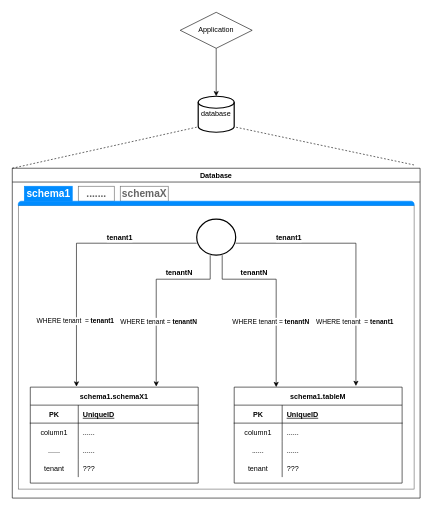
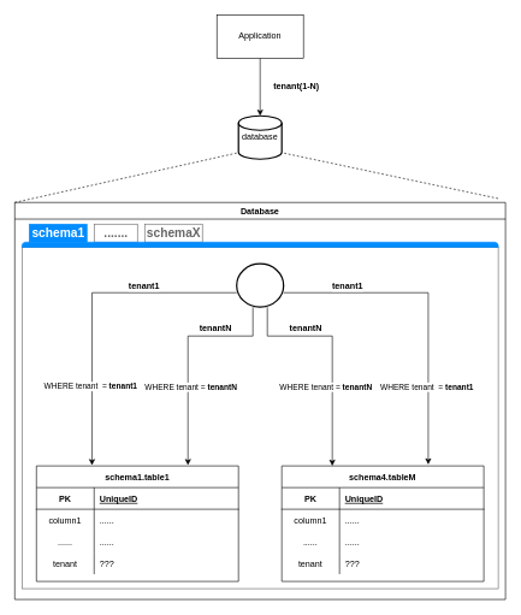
  <mxCell id="0" />
  <mxCell id="1" parent="0" />
  <mxCell id="2" style="edgeStyle=orthogonalEdgeStyle;rounded=0;orthogonalLoop=1;jettySize=auto;html=1;" edge="1" parent="1" source="3" target="4"><mxGeometry relative="1" as="geometry" /></mxCell>
- <mxCell id="3" value="&lt;div&gt;Application&lt;/div&gt;" style="rhombus;whiteSpace=wrap;html=1;" parent="1" vertex="1"><mxGeometry x="300" y="20" width="120" height="60" as="geometry" /></mxCell>
+ <mxCell id="3" value="&lt;div&gt;Application&lt;/div&gt;" style="rounded=0;whiteSpace=wrap;html=1;" parent="1" vertex="1"><mxGeometry x="300" y="20" width="120" height="60" as="geometry" /></mxCell>
  <mxCell id="4" value="database" style="strokeWidth=2;html=1;shape=mxgraph.flowchart.database;whiteSpace=wrap;" parent="1" vertex="1"><mxGeometry x="330" y="160" width="60" height="60" as="geometry" /></mxCell>
  <mxCell id="5" value="Database" style="swimlane;" parent="1" vertex="1"><mxGeometry x="20" y="280" width="680" height="550" as="geometry" /></mxCell>
  <mxCell id="6" value="" style="endArrow=none;dashed=1;html=1;exitX=0;exitY=0;exitDx=0;exitDy=0;entryX=0;entryY=0.85;entryDx=0;entryDy=0;entryPerimeter=0;" parent="1" source="5" target="4" edge="1"><mxGeometry width="50" height="50" relative="1" as="geometry"><mxPoint x="350" y="410" as="sourcePoint" /><mxPoint x="400" y="360" as="targetPoint" /></mxGeometry></mxCell>
  <mxCell id="7" value="" style="endArrow=none;dashed=1;html=1;entryX=1;entryY=0.85;entryDx=0;entryDy=0;entryPerimeter=0;exitX=0.985;exitY=-0.01;exitDx=0;exitDy=0;exitPerimeter=0;" parent="1" source="5" target="4" edge="1"><mxGeometry width="50" height="50" relative="1" as="geometry"><mxPoint x="350" y="410" as="sourcePoint" /><mxPoint x="400" y="360" as="targetPoint" /></mxGeometry></mxCell>
+ <mxCell id="8" value="&lt;b&gt;tenant(1-N)&lt;/b&gt;" style="text;html=1;align=center;verticalAlign=middle;resizable=0;points=[];autosize=1;" vertex="1" parent="1"><mxGeometry x="370" y="110" width="80" height="20" as="geometry" /></mxCell>
  <mxCell id="9" value="" style="strokeWidth=1;shadow=0;dashed=0;align=center;html=1;shape=mxgraph.mockup.containers.marginRect2;rectMarginTop=32;strokeColor=#666666;gradientColor=none;labelBackgroundColor=none;" vertex="1" parent="1"><mxGeometry x="30" y="310" width="660" height="505" as="geometry" /></mxCell>
  <mxCell id="10" value="&lt;b&gt;schemaX&lt;/b&gt;" style="strokeColor=inherit;fillColor=inherit;gradientColor=inherit;strokeWidth=1;shadow=0;dashed=0;align=center;html=1;shape=mxgraph.mockup.containers.rrect;rSize=0;fontSize=17;fontColor=#666666;gradientColor=none;" vertex="1" parent="9"><mxGeometry width="80" height="25" relative="1" as="geometry"><mxPoint x="170" as="offset" /></mxGeometry></mxCell>
  <mxCell id="11" value="&lt;b&gt;schema1&lt;/b&gt;" style="strokeWidth=1;shadow=0;dashed=0;align=center;html=1;shape=mxgraph.mockup.containers.rrect;rSize=0;fontSize=17;fontColor=#ffffff;strokeColor=#008cff;fillColor=#008cff;" vertex="1" parent="9"><mxGeometry width="80" height="25" relative="1" as="geometry"><mxPoint x="10" as="offset" /></mxGeometry></mxCell>
  <mxCell id="12" value="&lt;b&gt;.......&lt;/b&gt;" style="strokeColor=inherit;fillColor=inherit;gradientColor=inherit;strokeWidth=1;shadow=0;dashed=0;align=center;html=1;shape=mxgraph.mockup.containers.rrect;rSize=0;fontSize=17;fontColor=#666666;gradientColor=none;" vertex="1" parent="9"><mxGeometry width="60" height="25" relative="1" as="geometry"><mxPoint x="100" as="offset" /></mxGeometry></mxCell>
  <mxCell id="13" value="" style="strokeWidth=1;shadow=0;dashed=0;align=center;html=1;shape=mxgraph.mockup.containers.topButton;rSize=5;strokeColor=#008cff;fillColor=#008cff;gradientColor=none;resizeWidth=1;movable=0;deletable=1;" vertex="1" parent="9"><mxGeometry width="660" height="7" relative="1" as="geometry"><mxPoint y="25" as="offset" /></mxGeometry></mxCell>
- <mxCell id="14" value="schema1.schemaX1" style="shape=table;startSize=30;container=1;collapsible=1;childLayout=tableLayout;fixedRows=1;rowLines=0;fontStyle=1;align=center;resizeLast=1;labelBackgroundColor=none;" vertex="1" parent="1"><mxGeometry x="50" y="645" width="280" height="160" as="geometry" /></mxCell>
+ <mxCell id="14" value="schema1.table1" style="shape=table;startSize=30;container=1;collapsible=1;childLayout=tableLayout;fixedRows=1;rowLines=0;fontStyle=1;align=center;resizeLast=1;labelBackgroundColor=none;" vertex="1" parent="1"><mxGeometry x="50" y="645" width="280" height="160" as="geometry" /></mxCell>
  <mxCell id="15" value="" style="shape=partialRectangle;collapsible=0;dropTarget=0;pointerEvents=0;fillColor=none;top=0;left=0;bottom=1;right=0;points=[[0,0.5],[1,0.5]];portConstraint=eastwest;" vertex="1" parent="14"><mxGeometry y="30" width="280" height="30" as="geometry" /></mxCell>
  <mxCell id="16" value="PK" style="shape=partialRectangle;connectable=0;fillColor=none;top=0;left=0;bottom=0;right=0;fontStyle=1;overflow=hidden;" vertex="1" parent="15"><mxGeometry width="80" height="30" as="geometry" /></mxCell>
  <mxCell id="17" value="UniqueID" style="shape=partialRectangle;connectable=0;fillColor=none;top=0;left=0;bottom=0;right=0;align=left;spacingLeft=6;fontStyle=5;overflow=hidden;" vertex="1" parent="15"><mxGeometry x="80" width="200" height="30" as="geometry" /></mxCell>
  <mxCell id="18" value="" style="shape=partialRectangle;collapsible=0;dropTarget=0;pointerEvents=0;fillColor=none;top=0;left=0;bottom=0;right=0;points=[[0,0.5],[1,0.5]];portConstraint=eastwest;" vertex="1" parent="14"><mxGeometry y="60" width="280" height="30" as="geometry" /></mxCell>
  <mxCell id="19" value="column1" style="shape=partialRectangle;connectable=0;fillColor=none;top=0;left=0;bottom=0;right=0;editable=1;overflow=hidden;" vertex="1" parent="18"><mxGeometry width="80" height="30" as="geometry" /></mxCell>
  <mxCell id="20" value="......" style="shape=partialRectangle;connectable=0;fillColor=none;top=0;left=0;bottom=0;right=0;align=left;spacingLeft=6;overflow=hidden;" vertex="1" parent="18"><mxGeometry x="80" width="200" height="30" as="geometry" /></mxCell>
  <mxCell id="21" value="" style="shape=partialRectangle;collapsible=0;dropTarget=0;pointerEvents=0;fillColor=none;top=0;left=0;bottom=0;right=0;points=[[0,0.5],[1,0.5]];portConstraint=eastwest;" vertex="1" parent="14"><mxGeometry y="90" width="280" height="30" as="geometry" /></mxCell>
  <mxCell id="22" value="......" style="shape=partialRectangle;connectable=0;fillColor=none;top=0;left=0;bottom=0;right=0;editable=1;overflow=hidden;" vertex="1" parent="21"><mxGeometry width="80" height="30" as="geometry" /></mxCell>
  <mxCell id="23" value="......" style="shape=partialRectangle;connectable=0;fillColor=none;top=0;left=0;bottom=0;right=0;align=left;spacingLeft=6;overflow=hidden;" vertex="1" parent="21"><mxGeometry x="80" width="200" height="30" as="geometry" /></mxCell>
  <mxCell id="24" value="" style="shape=partialRectangle;collapsible=0;dropTarget=0;pointerEvents=0;fillColor=none;top=0;left=0;bottom=0;right=0;points=[[0,0.5],[1,0.5]];portConstraint=eastwest;" vertex="1" parent="14"><mxGeometry y="120" width="280" height="30" as="geometry" /></mxCell>
  <mxCell id="25" value="tenant" style="shape=partialRectangle;connectable=0;fillColor=none;top=0;left=0;bottom=0;right=0;editable=1;overflow=hidden;" vertex="1" parent="24"><mxGeometry width="80" height="30" as="geometry" /></mxCell>
  <mxCell id="26" value="???" style="shape=partialRectangle;connectable=0;fillColor=none;top=0;left=0;bottom=0;right=0;align=left;spacingLeft=6;overflow=hidden;" vertex="1" parent="24"><mxGeometry x="80" width="200" height="30" as="geometry" /></mxCell>
  <mxCell id="27" style="edgeStyle=orthogonalEdgeStyle;rounded=0;orthogonalLoop=1;jettySize=auto;html=1;entryX=0.275;entryY=-0.006;entryDx=0;entryDy=0;entryPerimeter=0;" edge="1" parent="1" source="34" target="14"><mxGeometry relative="1" as="geometry"><Array as="points"><mxPoint x="127" y="405" /></Array></mxGeometry></mxCell>
  <mxCell id="28" value="WHERE tenant&amp;nbsp; = &lt;b&gt;tenant1&lt;/b&gt;" style="edgeLabel;html=1;align=center;verticalAlign=middle;resizable=0;points=[];" vertex="1" connectable="0" parent="27"><mxGeometry x="0.5" y="-3" relative="1" as="geometry"><mxPoint as="offset" /></mxGeometry></mxCell>
  <mxCell id="29" value="&lt;b style=&quot;font-size: 12px;&quot;&gt;tenant1&lt;/b&gt;" style="edgeLabel;html=1;align=center;verticalAlign=middle;resizable=0;points=[];fontSize=12;" vertex="1" connectable="0" parent="27"><mxGeometry x="-0.415" y="4" relative="1" as="geometry"><mxPoint y="-14" as="offset" /></mxGeometry></mxCell>
  <mxCell id="30" style="edgeStyle=orthogonalEdgeStyle;rounded=0;orthogonalLoop=1;jettySize=auto;html=1;" edge="1" parent="1" source="34"><mxGeometry relative="1" as="geometry"><mxPoint x="260" y="644" as="targetPoint" /><Array as="points"><mxPoint x="350" y="465" /><mxPoint x="260" y="465" /><mxPoint x="260" y="644" /></Array></mxGeometry></mxCell>
  <mxCell id="31" value="&lt;div align=&quot;center&quot;&gt;WHERE tenant = &lt;b&gt;tenantN&lt;/b&gt;&lt;/div&gt;" style="edgeLabel;html=1;align=center;verticalAlign=middle;resizable=0;points=[];" vertex="1" connectable="0" parent="30"><mxGeometry x="0.269" y="5" relative="1" as="geometry"><mxPoint x="-2" y="4" as="offset" /></mxGeometry></mxCell>
  <mxCell id="32" style="edgeStyle=orthogonalEdgeStyle;rounded=0;orthogonalLoop=1;jettySize=auto;html=1;" edge="1" parent="1" source="34" target="35"><mxGeometry relative="1" as="geometry"><Array as="points"><mxPoint x="370" y="465" /><mxPoint x="460" y="465" /></Array></mxGeometry></mxCell>
  <mxCell id="33" style="edgeStyle=orthogonalEdgeStyle;rounded=0;orthogonalLoop=1;jettySize=auto;html=1;entryX=0.725;entryY=-0.012;entryDx=0;entryDy=0;entryPerimeter=0;" edge="1" parent="1" source="34" target="35"><mxGeometry relative="1" as="geometry"><Array as="points"><mxPoint x="593" y="405" /></Array></mxGeometry></mxCell>
  <mxCell id="34" value="" style="strokeWidth=2;html=1;shape=mxgraph.flowchart.start_2;whiteSpace=wrap;" vertex="1" parent="1"><mxGeometry x="327.5" y="365" width="65" height="60" as="geometry" /></mxCell>
- <mxCell id="35" value="schema1.tableM" style="shape=table;startSize=30;container=1;collapsible=1;childLayout=tableLayout;fixedRows=1;rowLines=0;fontStyle=1;align=center;resizeLast=1;labelBackgroundColor=none;" vertex="1" parent="1"><mxGeometry x="390" y="645" width="280" height="160" as="geometry" /></mxCell>
+ <mxCell id="35" value="schema4.tableM" style="shape=table;startSize=30;container=1;collapsible=1;childLayout=tableLayout;fixedRows=1;rowLines=0;fontStyle=1;align=center;resizeLast=1;labelBackgroundColor=none;" vertex="1" parent="1"><mxGeometry x="390" y="645" width="280" height="160" as="geometry" /></mxCell>
  <mxCell id="36" value="" style="shape=partialRectangle;collapsible=0;dropTarget=0;pointerEvents=0;fillColor=none;top=0;left=0;bottom=1;right=0;points=[[0,0.5],[1,0.5]];portConstraint=eastwest;" vertex="1" parent="35"><mxGeometry y="30" width="280" height="30" as="geometry" /></mxCell>
  <mxCell id="37" value="PK" style="shape=partialRectangle;connectable=0;fillColor=none;top=0;left=0;bottom=0;right=0;fontStyle=1;overflow=hidden;" vertex="1" parent="36"><mxGeometry width="80" height="30" as="geometry" /></mxCell>
  <mxCell id="38" value="UniqueID" style="shape=partialRectangle;connectable=0;fillColor=none;top=0;left=0;bottom=0;right=0;align=left;spacingLeft=6;fontStyle=5;overflow=hidden;" vertex="1" parent="36"><mxGeometry x="80" width="200" height="30" as="geometry" /></mxCell>
  <mxCell id="39" value="" style="shape=partialRectangle;collapsible=0;dropTarget=0;pointerEvents=0;fillColor=none;top=0;left=0;bottom=0;right=0;points=[[0,0.5],[1,0.5]];portConstraint=eastwest;" vertex="1" parent="35"><mxGeometry y="60" width="280" height="30" as="geometry" /></mxCell>
  <mxCell id="40" value="column1" style="shape=partialRectangle;connectable=0;fillColor=none;top=0;left=0;bottom=0;right=0;editable=1;overflow=hidden;" vertex="1" parent="39"><mxGeometry width="80" height="30" as="geometry" /></mxCell>
  <mxCell id="41" value="......" style="shape=partialRectangle;connectable=0;fillColor=none;top=0;left=0;bottom=0;right=0;align=left;spacingLeft=6;overflow=hidden;" vertex="1" parent="39"><mxGeometry x="80" width="200" height="30" as="geometry" /></mxCell>
  <mxCell id="42" value="" style="shape=partialRectangle;collapsible=0;dropTarget=0;pointerEvents=0;fillColor=none;top=0;left=0;bottom=0;right=0;points=[[0,0.5],[1,0.5]];portConstraint=eastwest;" vertex="1" parent="35"><mxGeometry y="90" width="280" height="30" as="geometry" /></mxCell>
  <mxCell id="43" value="......" style="shape=partialRectangle;connectable=0;fillColor=none;top=0;left=0;bottom=0;right=0;editable=1;overflow=hidden;" vertex="1" parent="42"><mxGeometry width="80" height="30" as="geometry" /></mxCell>
  <mxCell id="44" value="......" style="shape=partialRectangle;connectable=0;fillColor=none;top=0;left=0;bottom=0;right=0;align=left;spacingLeft=6;overflow=hidden;" vertex="1" parent="42"><mxGeometry x="80" width="200" height="30" as="geometry" /></mxCell>
  <mxCell id="45" value="" style="shape=partialRectangle;collapsible=0;dropTarget=0;pointerEvents=0;fillColor=none;top=0;left=0;bottom=0;right=0;points=[[0,0.5],[1,0.5]];portConstraint=eastwest;" vertex="1" parent="35"><mxGeometry y="120" width="280" height="30" as="geometry" /></mxCell>
  <mxCell id="46" value="tenant" style="shape=partialRectangle;connectable=0;fillColor=none;top=0;left=0;bottom=0;right=0;editable=1;overflow=hidden;" vertex="1" parent="45"><mxGeometry width="80" height="30" as="geometry" /></mxCell>
  <mxCell id="47" value="???" style="shape=partialRectangle;connectable=0;fillColor=none;top=0;left=0;bottom=0;right=0;align=left;spacingLeft=6;overflow=hidden;" vertex="1" parent="45"><mxGeometry x="80" width="200" height="30" as="geometry" /></mxCell>
  <mxCell id="48" value="" style="shape=image;html=1;verticalAlign=top;verticalLabelPosition=bottom;labelBackgroundColor=#ffffff;imageAspect=0;aspect=fixed;image=https://cdn4.iconfinder.com/data/icons/essential-app-1/16/dot-more-menu-hide-128.png" vertex="1" parent="1"><mxGeometry x="345" y="695" width="30" height="30" as="geometry" /></mxCell>
  <mxCell id="49" value="WHERE tenant&amp;nbsp; = &lt;b&gt;tenant1&lt;/b&gt;" style="edgeLabel;html=1;align=center;verticalAlign=middle;resizable=0;points=[];" vertex="1" connectable="0" parent="1"><mxGeometry x="590" y="535" as="geometry" /></mxCell>
  <mxCell id="50" value="&lt;div align=&quot;center&quot;&gt;WHERE tenant = &lt;b&gt;tenantN&lt;/b&gt;&lt;/div&gt;" style="edgeLabel;html=1;align=center;verticalAlign=middle;resizable=0;points=[];" vertex="1" connectable="0" parent="1"><mxGeometry x="450" y="535" as="geometry" /></mxCell>
  <mxCell id="51" value="&lt;b&gt;tenantN&lt;/b&gt;" style="text;html=1;align=center;verticalAlign=middle;resizable=0;points=[];autosize=1;" vertex="1" parent="1"><mxGeometry x="267.5" y="445" width="60" height="20" as="geometry" /></mxCell>
  <mxCell id="52" value="&lt;b style=&quot;font-size: 12px;&quot;&gt;tenant1&lt;/b&gt;" style="edgeLabel;html=1;align=center;verticalAlign=middle;resizable=0;points=[];fontSize=12;" vertex="1" connectable="0" parent="1"><mxGeometry x="480" y="395" as="geometry" /></mxCell>
  <mxCell id="53" value="&lt;b&gt;tenantN&lt;/b&gt;" style="text;html=1;align=center;verticalAlign=middle;resizable=0;points=[];autosize=1;" vertex="1" parent="1"><mxGeometry x="392.5" y="445" width="60" height="20" as="geometry" /></mxCell>
